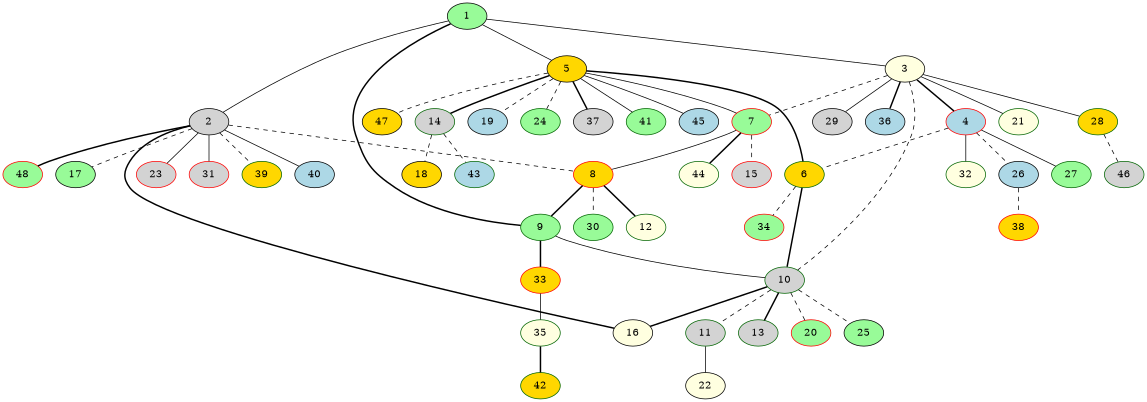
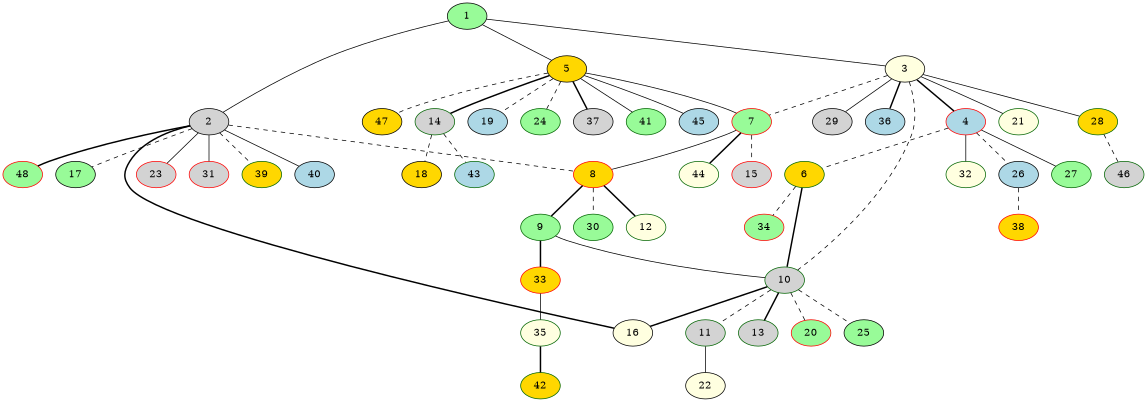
  graph {
    node [color=darkgreen fillcolor=palegreen style=filled]
    edge [style=dashed]
    1 [color=black]
    2 [color=black fillcolor=lightgrey]
    3 [color=black fillcolor=lightyellow]
    5 [color=black fillcolor=gold]
    9
    8 [color=red fillcolor=gold]
    16 [color=black fillcolor=lightyellow]
    17 [color=black]
    23 [color=red fillcolor=lightgrey]
    31 [color=red fillcolor=lightgrey]
    39 [fillcolor=gold]
    40 [color=black fillcolor=lightblue]
    48 [color=red]
    4 [color=red fillcolor=lightblue]
    7 [color=red]
    10 [fillcolor=lightgrey]
    21 [fillcolor=lightyellow]
    28 [fillcolor=gold]
    29 [color=black fillcolor=lightgrey]
    36 [color=black fillcolor=lightblue]
    6 [fillcolor=gold]
    14 [fillcolor=lightgrey]
    19 [color=black fillcolor=lightblue]
    24
    37 [color=black fillcolor=lightgrey]
    41
    45 [color=black fillcolor=lightblue]
    47 [color=black fillcolor=gold]
    33 [color=red fillcolor=gold]
    12 [fillcolor=lightyellow]
    30
    26 [color=black fillcolor=lightblue]
    27
    32 [fillcolor=lightyellow]
    15 [color=red fillcolor=lightgrey]
    44 [fillcolor=lightyellow]
    11 [fillcolor=lightgrey]
    13 [fillcolor=lightgrey]
    20 [color=red]
    25 [color=black]
    46 [fillcolor=lightgrey]
    34 [color=red]
    38 [color=red fillcolor=gold]
    18 [color=black fillcolor=gold]
    43 [fillcolor=lightblue]
    35 [fillcolor=lightyellow]
    22 [color=black fillcolor=lightyellow]
    42 [fillcolor=gold]
    1 -- 2 [style=solid]
    1 -- 3 [style=solid]
    1 -- 5 [style=solid]
-   1 -- 9 [style=bold]
    2 -- 8
    2 -- 16 [style=bold]
    2 -- 17
    2 -- 23 [style=solid]
    2 -- 31 [style=solid]
    2 -- 39
    2 -- 40 [style=solid]
    2 -- 48 [style=bold]
    3 -- 4 [style=bold]
    3 -- 7
    3 -- 10
    3 -- 21 [style=solid]
    3 -- 28 [style=solid]
    3 -- 29 [style=solid]
    3 -- 36 [style=bold]
    5 -- 7 [style=solid]
-   5 -- 6 [style=bold]
    5 -- 14 [style=bold]
    5 -- 19
    5 -- 24
    5 -- 37 [style=bold]
    5 -- 41 [style=solid]
    5 -- 45 [style=solid]
    5 -- 47
    9 -- 10 [style=solid]
    9 -- 33 [style=bold]
    8 -- 9 [style=bold]
    8 -- 12 [style=bold]
    8 -- 30
    4 -- 6
    4 -- 26
    4 -- 27 [style=solid]
    4 -- 32 [style=solid]
    7 -- 8 [style=solid]
    7 -- 15
    7 -- 44 [style=bold]
    10 -- 16 [style=bold]
    10 -- 11
    10 -- 13 [style=bold]
    10 -- 20
    10 -- 25
    28 -- 46
    6 -- 10 [style=bold]
    6 -- 34
    14 -- 18
    14 -- 43
    33 -- 35 [style=solid]
    26 -- 38
    11 -- 22 [style=solid]
    35 -- 42 [style=bold]
  }
